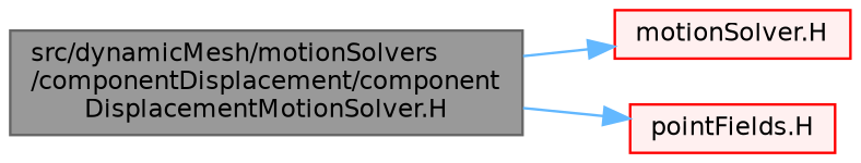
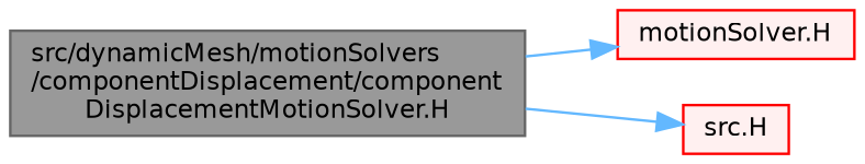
  digraph {
    rankdir=LR
    node [color=red fillcolor="#FFF0F0" fontname=Helvetica fontsize=10 shape=box style=filled]
    edge [color=steelblue1 fontname=Helvetica fontsize=10 labelfontname=Helvetica labelfontsize=10 style=solid]
    n1 [color=gray40 fillcolor=grey60 fontcolor=black height=0.2 label="src/dynamicMesh/motionSolvers\l/componentDisplacement/component\lDisplacementMotionSolver.H" width=0.4]
    n2 [height=0.2 label="motionSolver.H" width=0.4]
-   n3 [height=0.2 label="pointFields.H" width=0.4]
+   n3 [height=0.2 label="src.H" width=0.4]
    n1 -> n2
    n1 -> n3
  }
